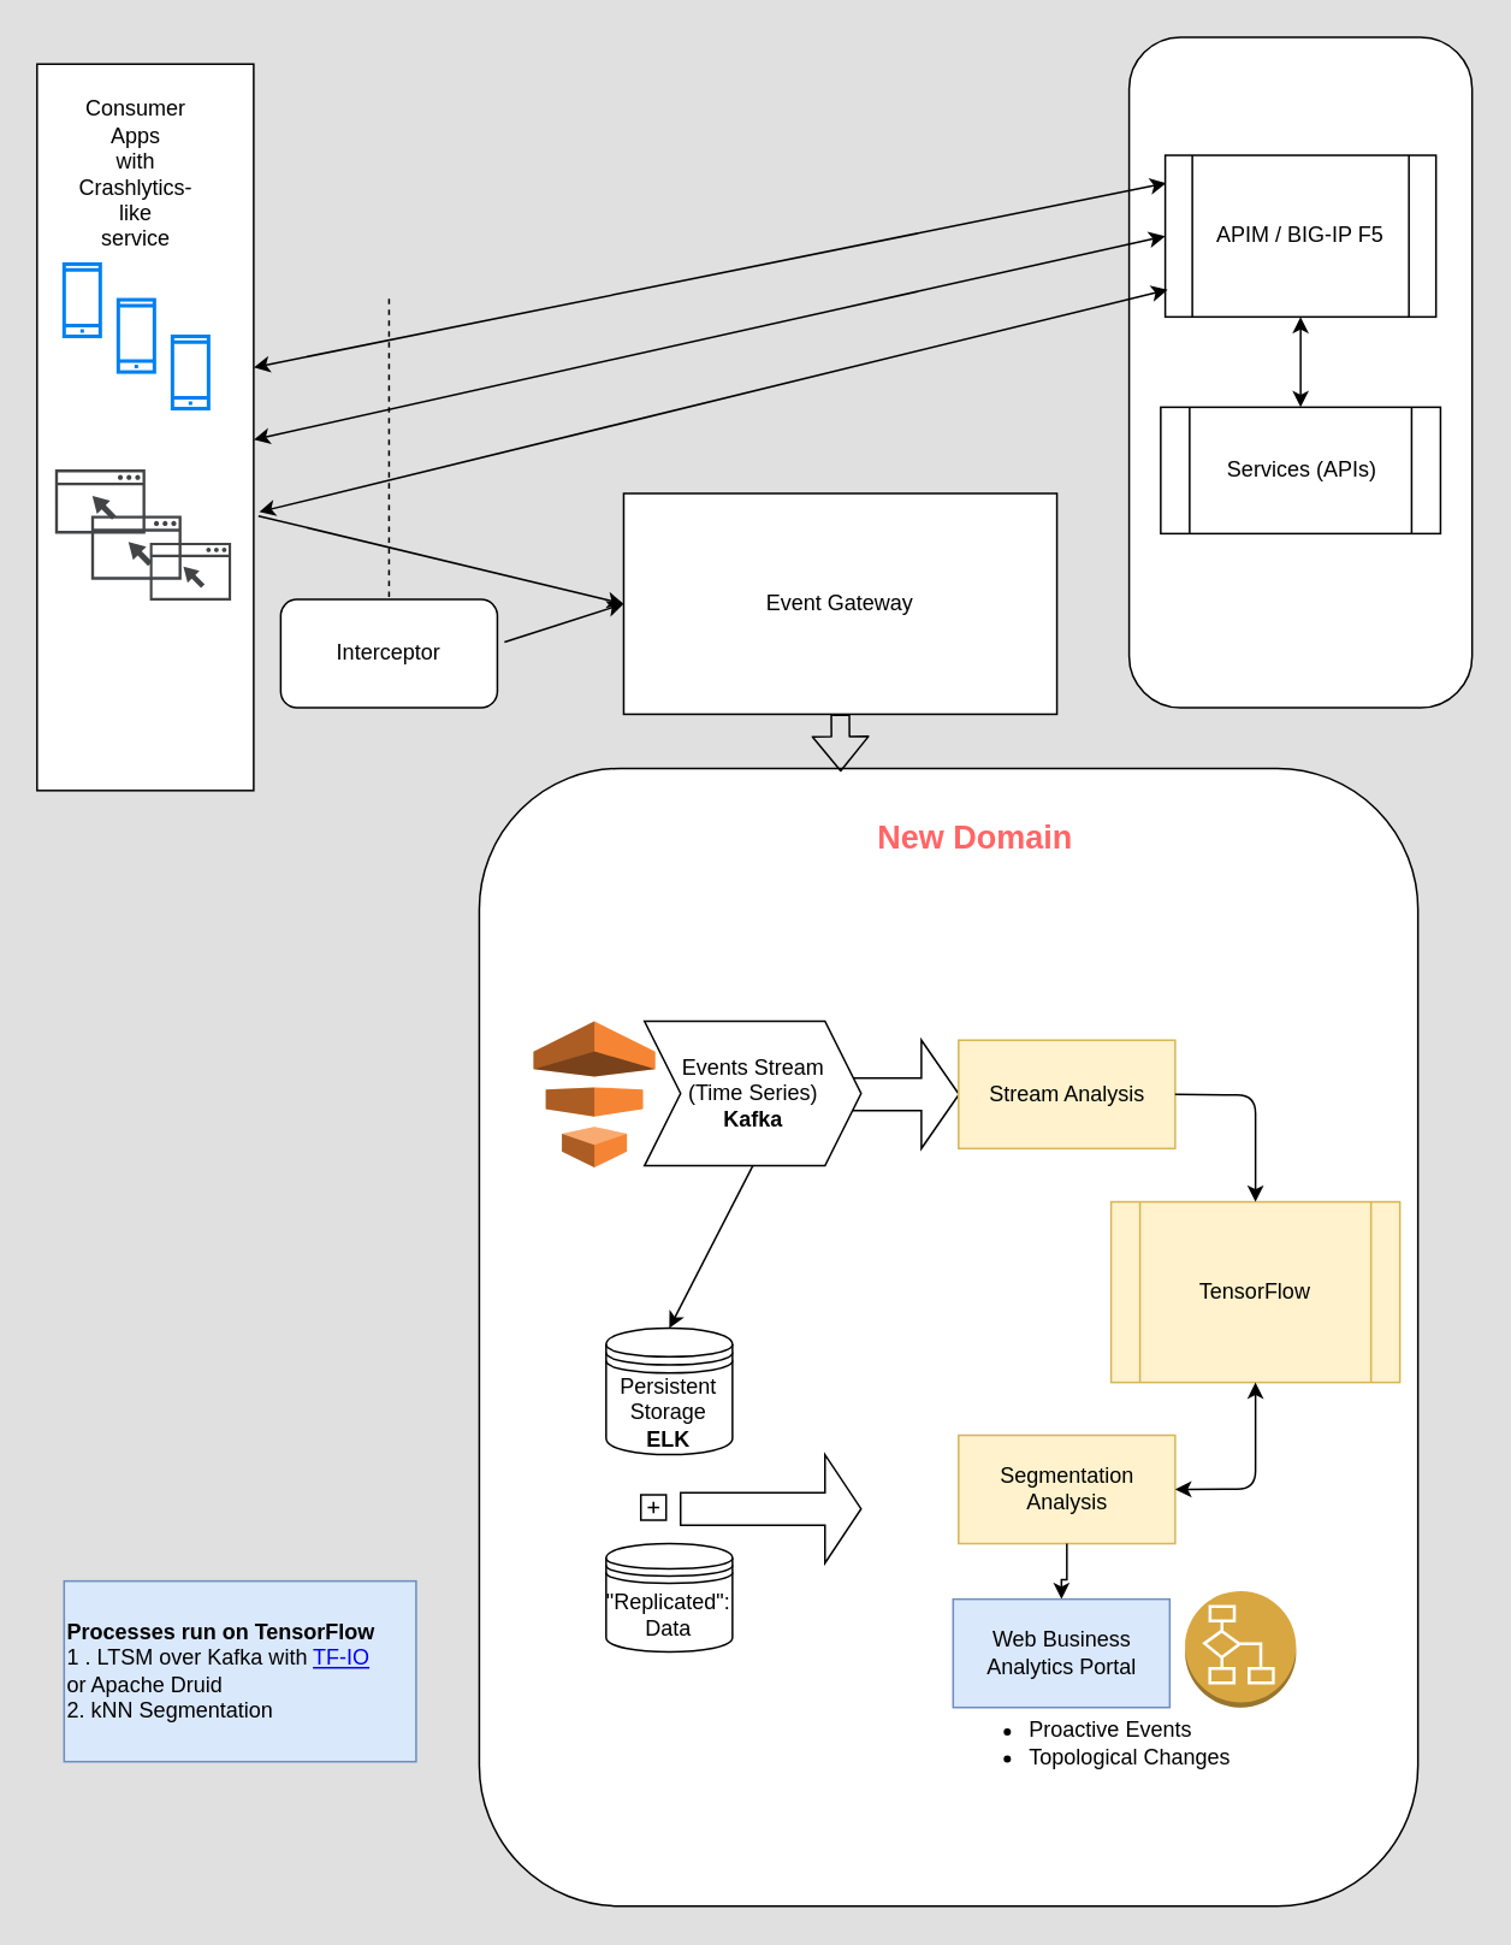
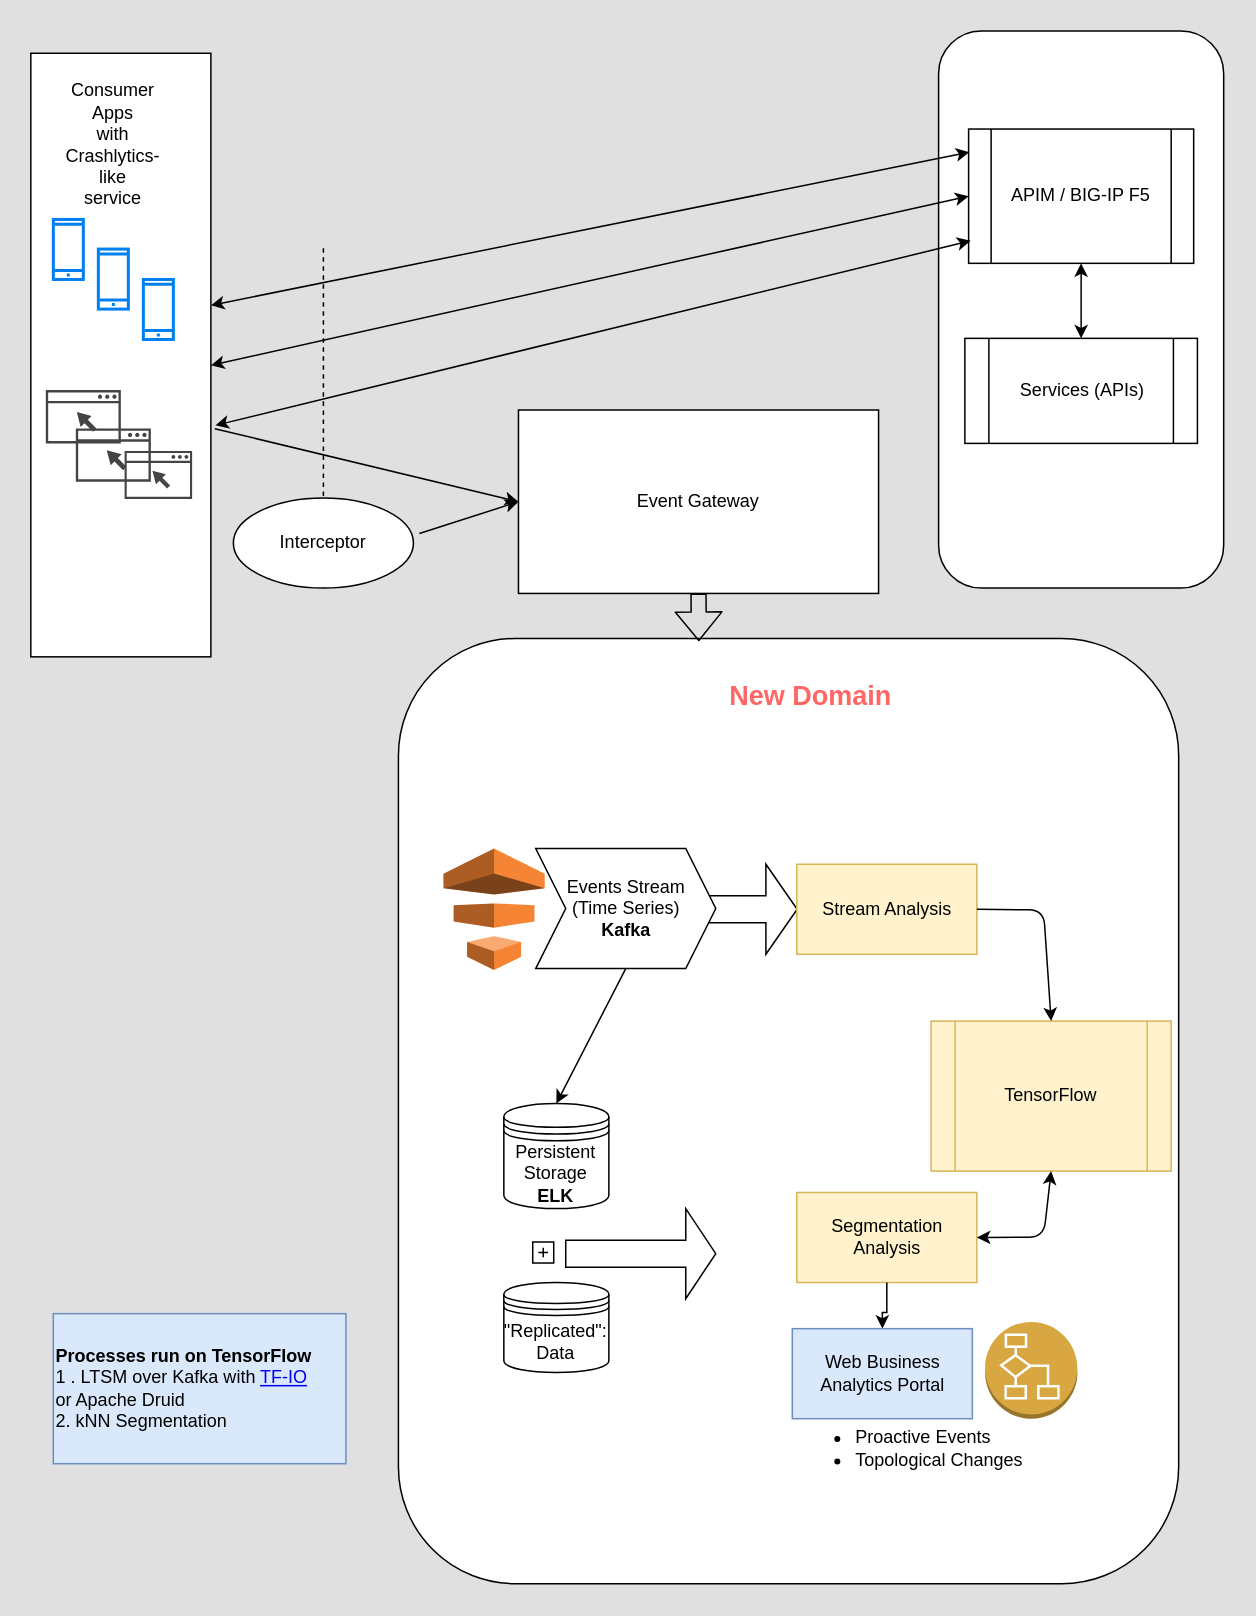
  <mxCell id="0" />
  <mxCell id="1" parent="0" />
  <mxCell id="2" value="" style="rounded=0;whiteSpace=wrap;html=1;" parent="1" vertex="1"><mxGeometry x="20" y="35" width="120" height="402.25" as="geometry" /></mxCell>
  <mxCell id="3" value="" style="endArrow=none;dashed=1;html=1;entryX=0.5;entryY=1;entryDx=0;entryDy=0;" parent="1" target="4" edge="1"><mxGeometry width="50" height="50" relative="1" as="geometry"><mxPoint x="215" y="165" as="sourcePoint" /><mxPoint x="265" y="105" as="targetPoint" /></mxGeometry></mxCell>
- <mxCell id="4" value="Interceptor" style="rounded=1;whiteSpace=wrap;html=1;" parent="1" vertex="1"><mxGeometry x="155" y="331.38" width="120" height="60" as="geometry" /></mxCell>
+ <mxCell id="4" value="Interceptor" style="ellipse;whiteSpace=wrap;html=1;" parent="1" vertex="1"><mxGeometry x="155" y="331.38" width="120" height="60" as="geometry" /></mxCell>
  <mxCell id="5" value="" style="html=1;verticalLabelPosition=bottom;align=center;labelBackgroundColor=#ffffff;verticalAlign=top;strokeWidth=2;strokeColor=#0080F0;shadow=0;dashed=0;shape=mxgraph.ios7.icons.smartphone;" parent="1" vertex="1"><mxGeometry x="95" y="185.75" width="20" height="40" as="geometry" /></mxCell>
  <mxCell id="6" value="" style="pointerEvents=1;shadow=0;dashed=0;html=1;strokeColor=none;fillColor=#434445;aspect=fixed;labelPosition=center;verticalLabelPosition=bottom;verticalAlign=top;align=center;outlineConnect=0;shape=mxgraph.vvd.web_browser;" parent="1" vertex="1"><mxGeometry x="30" y="259.5" width="50" height="35.5" as="geometry" /></mxCell>
  <mxCell id="7" value="" style="pointerEvents=1;shadow=0;dashed=0;html=1;strokeColor=none;fillColor=#434445;aspect=fixed;labelPosition=center;verticalLabelPosition=bottom;verticalAlign=top;align=center;outlineConnect=0;shape=mxgraph.vvd.web_browser;" parent="1" vertex="1"><mxGeometry x="82.5" y="300.05" width="45" height="31.95" as="geometry" /></mxCell>
  <mxCell id="8" value="" style="pointerEvents=1;shadow=0;dashed=0;html=1;strokeColor=none;fillColor=#434445;aspect=fixed;labelPosition=center;verticalLabelPosition=bottom;verticalAlign=top;align=center;outlineConnect=0;shape=mxgraph.vvd.web_browser;" parent="1" vertex="1"><mxGeometry x="50" y="285" width="50" height="35.5" as="geometry" /></mxCell>
  <mxCell id="9" value="" style="rounded=1;whiteSpace=wrap;html=1;" parent="1" vertex="1"><mxGeometry x="265" y="425" width="520" height="630" as="geometry" /></mxCell>
  <mxCell id="10" value="" style="outlineConnect=0;dashed=0;verticalLabelPosition=bottom;verticalAlign=top;align=center;html=1;shape=mxgraph.aws3.data_pipeline;fillColor=#F58534;gradientColor=none;" parent="1" vertex="1"><mxGeometry x="295" y="565" width="67.5" height="81" as="geometry" /></mxCell>
  <mxCell id="11" value="" style="shape=singleArrow;whiteSpace=wrap;html=1;" parent="1" vertex="1"><mxGeometry x="426.5" y="575.5" width="104.25" height="60" as="geometry" /></mxCell>
  <mxCell id="12" value="Stream Analysis" style="rounded=0;whiteSpace=wrap;html=1;fillColor=#fff2cc;strokeColor=#d6b656;" parent="1" vertex="1"><mxGeometry x="530.5" y="575.5" width="120" height="60" as="geometry" /></mxCell>
  <mxCell id="13" value="" style="endArrow=classic;html=1;exitX=0.5;exitY=1;exitDx=0;exitDy=0;entryX=0.5;entryY=0;entryDx=0;entryDy=0;" parent="1" source="20" target="14" edge="1"><mxGeometry width="50" height="50" relative="1" as="geometry"><mxPoint x="505" y="285" as="sourcePoint" /><mxPoint x="555" y="235" as="targetPoint" /></mxGeometry></mxCell>
  <mxCell id="14" value="Persistent Storage&lt;br&gt;&lt;b&gt;ELK&lt;/b&gt;" style="shape=datastore;whiteSpace=wrap;html=1;" parent="1" vertex="1"><mxGeometry x="335.25" y="735" width="70" height="70" as="geometry" /></mxCell>
  <mxCell id="15" value="" style="shape=plus;html=1;outlineConnect=0;" parent="1" vertex="1"><mxGeometry x="354.5" y="827.25" width="14" height="14" as="geometry" /></mxCell>
  <mxCell id="16" value="" style="shape=singleArrow;whiteSpace=wrap;html=1;" parent="1" vertex="1"><mxGeometry x="376.5" y="805" width="100" height="60" as="geometry" /></mxCell>
  <mxCell id="17" value="Segmentation Analysis" style="rounded=0;whiteSpace=wrap;html=1;fillColor=#fff2cc;strokeColor=#d6b656;" parent="1" vertex="1"><mxGeometry x="530.5" y="794.25" width="120" height="60" as="geometry" /></mxCell>
  <mxCell id="18" value="" style="edgeStyle=orthogonalEdgeStyle;rounded=0;orthogonalLoop=1;jettySize=auto;html=1;exitX=0.5;exitY=1;exitDx=0;exitDy=0;" parent="1" source="17" target="32" edge="1"><mxGeometry relative="1" as="geometry"><Array as="points" /></mxGeometry></mxCell>
  <mxCell id="19" value="&quot;Replicated&quot;:&lt;br&gt;Data" style="shape=datastore;whiteSpace=wrap;html=1;" parent="1" vertex="1"><mxGeometry x="335.25" y="854.25" width="70" height="60" as="geometry" /></mxCell>
  <mxCell id="20" value="Events Stream&lt;br&gt;(Time Series)&lt;br&gt;&lt;b&gt;Kafka&lt;/b&gt;" style="shape=step;perimeter=stepPerimeter;whiteSpace=wrap;html=1;fixedSize=1;" parent="1" vertex="1"><mxGeometry x="356.5" y="565" width="120" height="80" as="geometry" /></mxCell>
  <mxCell id="21" value="&lt;ul&gt;&lt;li&gt;Proactive Events&lt;/li&gt;&lt;li&gt;Topological Changes&lt;/li&gt;&lt;/ul&gt;" style="text;strokeColor=none;fillColor=none;html=1;whiteSpace=wrap;verticalAlign=middle;overflow=hidden;" parent="1" vertex="1"><mxGeometry x="527.5" y="925" width="190" height="80" as="geometry" /></mxCell>
  <mxCell id="22" value="" style="outlineConnect=0;dashed=0;verticalLabelPosition=bottom;verticalAlign=top;align=center;html=1;shape=mxgraph.aws3.decider;fillColor=#D9A741;gradientColor=none;" parent="1" vertex="1"><mxGeometry x="656" y="880.5" width="61.5" height="64.5" as="geometry" /></mxCell>
  <mxCell id="23" value="&lt;h2&gt;&lt;b&gt;&lt;font color=&quot;#ff6666&quot;&gt;New Domain&lt;/font&gt;&lt;/b&gt;&lt;/h2&gt;" style="text;html=1;strokeColor=none;fillColor=none;align=center;verticalAlign=middle;whiteSpace=wrap;rounded=0;" parent="1" vertex="1"><mxGeometry x="465" y="454.25" width="150" height="20" as="geometry" /></mxCell>
  <mxCell id="24" value="" style="rounded=1;whiteSpace=wrap;html=1;" parent="1" vertex="1"><mxGeometry x="625" y="20.13" width="190" height="371.25" as="geometry" /></mxCell>
  <mxCell id="25" value="" style="endArrow=classic;html=1;rounded=1;startArrow=classic;startFill=1;entryX=0.004;entryY=0.172;entryDx=0;entryDy=0;entryPerimeter=0;" parent="1" target="26" edge="1"><mxGeometry width="50" height="50" relative="1" as="geometry"><mxPoint x="140" y="203" as="sourcePoint" /><mxPoint x="285" y="33" as="targetPoint" /><Array as="points" /></mxGeometry></mxCell>
  <mxCell id="26" value="APIM / BIG-IP F5" style="shape=process;whiteSpace=wrap;html=1;backgroundOutline=1;" parent="1" vertex="1"><mxGeometry x="645" y="85.5" width="150" height="89.5" as="geometry" /></mxCell>
  <mxCell id="27" value="" style="endArrow=classic;html=1;startArrow=classic;startFill=1;entryX=0;entryY=0.5;entryDx=0;entryDy=0;" parent="1" target="26" edge="1"><mxGeometry width="50" height="50" relative="1" as="geometry"><mxPoint x="140" y="243" as="sourcePoint" /><mxPoint x="279" y="205" as="targetPoint" /></mxGeometry></mxCell>
  <mxCell id="28" value="" style="endArrow=classic;html=1;startArrow=classic;startFill=1;entryX=0.009;entryY=0.832;entryDx=0;entryDy=0;entryPerimeter=0;" parent="1" target="26" edge="1"><mxGeometry width="50" height="50" relative="1" as="geometry"><mxPoint x="143" y="283" as="sourcePoint" /><mxPoint x="285" y="88" as="targetPoint" /></mxGeometry></mxCell>
  <mxCell id="29" value="" style="endArrow=classic;startArrow=classic;html=1;exitX=0.5;exitY=0;exitDx=0;exitDy=0;entryX=0.5;entryY=1;entryDx=0;entryDy=0;" parent="1" source="30" target="26" edge="1"><mxGeometry width="50" height="50" relative="1" as="geometry"><mxPoint x="502.5" y="337.25" as="sourcePoint" /><mxPoint x="552.5" y="287.25" as="targetPoint" /></mxGeometry></mxCell>
  <mxCell id="30" value="Services (APIs)" style="shape=process;whiteSpace=wrap;html=1;backgroundOutline=1;" parent="1" vertex="1"><mxGeometry x="642.5" y="225" width="155" height="70" as="geometry" /></mxCell>
  <mxCell id="31" value="" style="shape=image;html=1;verticalAlign=top;verticalLabelPosition=bottom;labelBackgroundColor=#ffffff;imageAspect=0;aspect=fixed;image=https://cdn3.iconfinder.com/data/icons/facebook-ui-flat/48/Facebook_UI-29-128.png" parent="1" vertex="1"><mxGeometry x="463.5" y="832.5" width="128" height="128" as="geometry" /></mxCell>
  <mxCell id="32" value="Web Business Analytics Portal" style="rounded=0;whiteSpace=wrap;html=1;fillColor=#dae8fc;strokeColor=#6c8ebf;" parent="1" vertex="1"><mxGeometry x="527.5" y="885" width="120" height="60" as="geometry" /></mxCell>
  <mxCell id="33" value="" style="shape=image;html=1;verticalAlign=top;verticalLabelPosition=bottom;labelBackgroundColor=#ffffff;imageAspect=0;aspect=fixed;image=https://cdn3.iconfinder.com/data/icons/google-material-design-icons/48/ic_filter_1_48px-128.png" parent="1" vertex="1"><mxGeometry x="527.5" y="505.5" width="70" height="70" as="geometry" /></mxCell>
  <mxCell id="34" value="" style="shape=image;html=1;verticalAlign=top;verticalLabelPosition=bottom;labelBackgroundColor=#ffffff;imageAspect=0;aspect=fixed;image=https://cdn3.iconfinder.com/data/icons/google-material-design-icons/48/ic_filter_2_48px-128.png" parent="1" vertex="1"><mxGeometry x="515" y="710.25" width="84" height="84" as="geometry" /></mxCell>
  <mxCell id="35" value="&lt;div&gt;&lt;br&gt;&lt;/div&gt;&lt;div&gt;&lt;b&gt;Processes run on TensorFlow&lt;/b&gt;&lt;/div&gt;&lt;div&gt;1 .&amp;nbsp;&lt;span&gt;LTSM over Kafka with &lt;/span&gt;&lt;a href=&quot;https://www.tensorflow.org/io/tutorials/kafka&quot;&gt;TF-IO&lt;/a&gt;&lt;span&gt;&amp;nbsp;&lt;/span&gt;&lt;/div&gt;&lt;div&gt;or Apache Druid&lt;/div&gt;&lt;div&gt;&lt;span&gt;2. kNN Segmentation&lt;/span&gt;&lt;/div&gt;&lt;div&gt;&lt;br&gt;&lt;/div&gt;" style="text;html=1;strokeColor=#6c8ebf;align=left;verticalAlign=middle;whiteSpace=wrap;rounded=0;fillColor=#dae8fc;" parent="1" vertex="1"><mxGeometry x="35" y="875" width="195" height="100" as="geometry" /></mxCell>
  <mxCell id="36" value="Event Gateway" style="rounded=0;whiteSpace=wrap;html=1;" vertex="1" parent="1"><mxGeometry x="345" y="272.75" width="240" height="122.25" as="geometry" /></mxCell>
  <mxCell id="37" value="Consumer Apps&lt;br&gt;with Crashlytics-like&lt;br&gt;service" style="text;html=1;strokeColor=none;fillColor=none;align=center;verticalAlign=middle;whiteSpace=wrap;rounded=0;" vertex="1" parent="1"><mxGeometry x="35" y="85.5" width="80" height="20" as="geometry" /></mxCell>
  <mxCell id="38" value="" style="html=1;verticalLabelPosition=bottom;align=center;labelBackgroundColor=#ffffff;verticalAlign=top;strokeWidth=2;strokeColor=#0080F0;shadow=0;dashed=0;shape=mxgraph.ios7.icons.smartphone;" vertex="1" parent="1"><mxGeometry x="35" y="145.75" width="20" height="40" as="geometry" /></mxCell>
  <mxCell id="39" value="" style="html=1;verticalLabelPosition=bottom;align=center;labelBackgroundColor=#ffffff;verticalAlign=top;strokeWidth=2;strokeColor=#0080F0;shadow=0;dashed=0;shape=mxgraph.ios7.icons.smartphone;" vertex="1" parent="1"><mxGeometry x="65" y="165.5" width="20" height="40" as="geometry" /></mxCell>
- <mxCell id="40" value="TensorFlow" style="shape=process;whiteSpace=wrap;html=1;backgroundOutline=1;fillColor=#fff2cc;strokeColor=#d6b656;" vertex="1" parent="1"><mxGeometry x="615" y="665" width="160" height="100" as="geometry" /></mxCell>
+ <mxCell id="40" value="TensorFlow" style="shape=process;whiteSpace=wrap;html=1;backgroundOutline=1;fillColor=#fff2cc;strokeColor=#d6b656;" vertex="1" parent="1"><mxGeometry x="620" y="680" width="160" height="100" as="geometry" /></mxCell>
  <mxCell id="41" value="" style="endArrow=classic;html=1;exitX=1.022;exitY=0.622;exitDx=0;exitDy=0;exitPerimeter=0;entryX=0;entryY=0.5;entryDx=0;entryDy=0;" edge="1" parent="1" source="2" target="36"><mxGeometry width="50" height="50" relative="1" as="geometry"><mxPoint x="225" y="235" as="sourcePoint" /><mxPoint x="275" y="185" as="targetPoint" /></mxGeometry></mxCell>
  <mxCell id="42" value="" style="endArrow=classic;html=1;exitX=1;exitY=0.5;exitDx=0;exitDy=0;entryX=0.5;entryY=0;entryDx=0;entryDy=0;" edge="1" parent="1" source="12" target="40"><mxGeometry width="50" height="50" relative="1" as="geometry"><mxPoint x="575" y="745" as="sourcePoint" /><mxPoint x="625" y="695" as="targetPoint" /><Array as="points"><mxPoint x="695" y="606" /></Array></mxGeometry></mxCell>
  <mxCell id="43" value="" style="endArrow=classic;startArrow=classic;html=1;exitX=0.5;exitY=1;exitDx=0;exitDy=0;entryX=1;entryY=0.5;entryDx=0;entryDy=0;" edge="1" parent="1" source="40" target="17"><mxGeometry width="50" height="50" relative="1" as="geometry"><mxPoint x="575" y="745" as="sourcePoint" /><mxPoint x="625" y="695" as="targetPoint" /><Array as="points"><mxPoint x="695" y="824" /></Array></mxGeometry></mxCell>
  <mxCell id="44" value="" style="endArrow=classic;html=1;exitX=1.033;exitY=0.394;exitDx=0;exitDy=0;exitPerimeter=0;entryX=0;entryY=0.5;entryDx=0;entryDy=0;" edge="1" parent="1" source="4" target="36"><mxGeometry width="50" height="50" relative="1" as="geometry"><mxPoint x="315" y="295" as="sourcePoint" /><mxPoint x="365" y="245" as="targetPoint" /></mxGeometry></mxCell>
  <mxCell id="45" value="" style="shape=flexArrow;endArrow=classic;html=1;exitX=0.5;exitY=1;exitDx=0;exitDy=0;entryX=0.385;entryY=0.003;entryDx=0;entryDy=0;entryPerimeter=0;" edge="1" parent="1" source="36" target="9"><mxGeometry width="50" height="50" relative="1" as="geometry"><mxPoint x="315" y="495" as="sourcePoint" /><mxPoint x="365" y="445" as="targetPoint" /></mxGeometry></mxCell>
